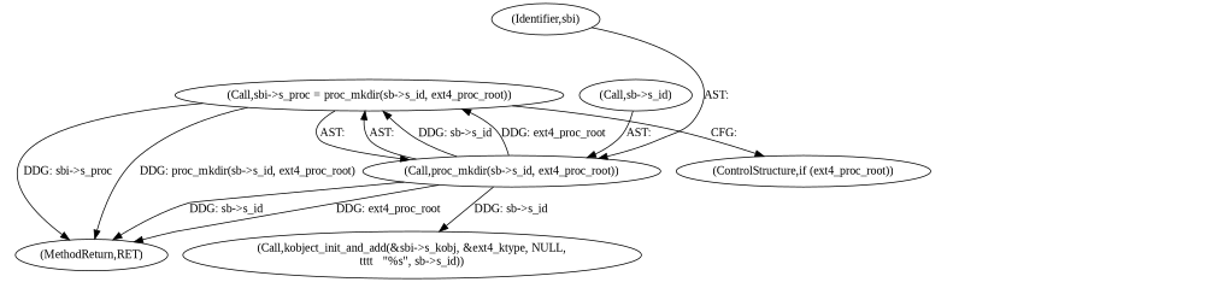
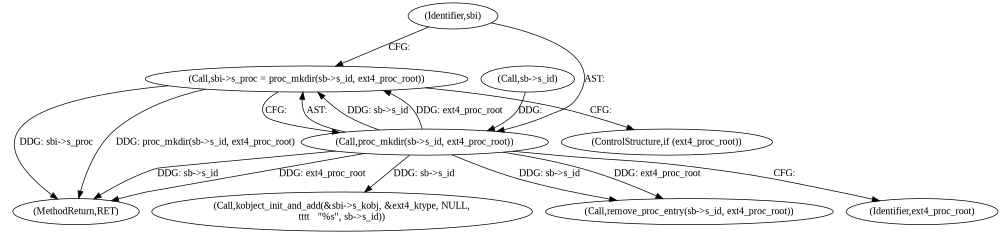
  digraph {
    fontname="Liberation Serif"
    node [fontname="Liberation Serif"]
    edge [fontname="Liberation Serif"]
    n1 [label="(Call,sbi->s_proc = proc_mkdir(sb->s_id, ext4_proc_root))"]
    n2 [label="(Call,proc_mkdir(sb->s_id, ext4_proc_root))"]
    n3 [label="(ControlStructure,if (ext4_proc_root))"]
    n4 [label="(MethodReturn,RET)"]
    n5 [label="(Call,kobject_init_and_add(&sbi->s_kobj, &ext4_ktype, NULL,\n\t\t\t\t   \"%s\", sb->s_id))"]
+   n6 [label="(Call,remove_proc_entry(sb->s_id, ext4_proc_root))"]
+   n7 [label="(Identifier,ext4_proc_root)"]
    n8 [label="(Call,sb->s_id)"]
    n9 [label="(Identifier,sbi)"]
-   n1 -> n2 [label="AST: "]
+   n1 -> n2 [label="CFG: "]
    n1 -> n3 [label="CFG: "]
    n1 -> n4 [label="DDG: sbi->s_proc"]
    n1 -> n4 [label="DDG: proc_mkdir(sb->s_id, ext4_proc_root)"]
    n2 -> n1 [label="AST: "]
    n2 -> n1 [label="DDG: sb->s_id"]
    n2 -> n1 [label="DDG: ext4_proc_root"]
    n2 -> n4 [label="DDG: sb->s_id"]
    n2 -> n4 [label="DDG: ext4_proc_root"]
    n2 -> n5 [label="DDG: sb->s_id"]
-   n8 -> n2 [label="AST: "]
+   n2 -> n6 [label="DDG: sb->s_id"]
+   n2 -> n6 [label="DDG: ext4_proc_root"]
+   n2 -> n7 [label="CFG: "]
+   n8 -> n2 [label="DDG: "]
+   n9 -> n1 [label="CFG: "]
    n9 -> n2 [label="AST: "]
  }
